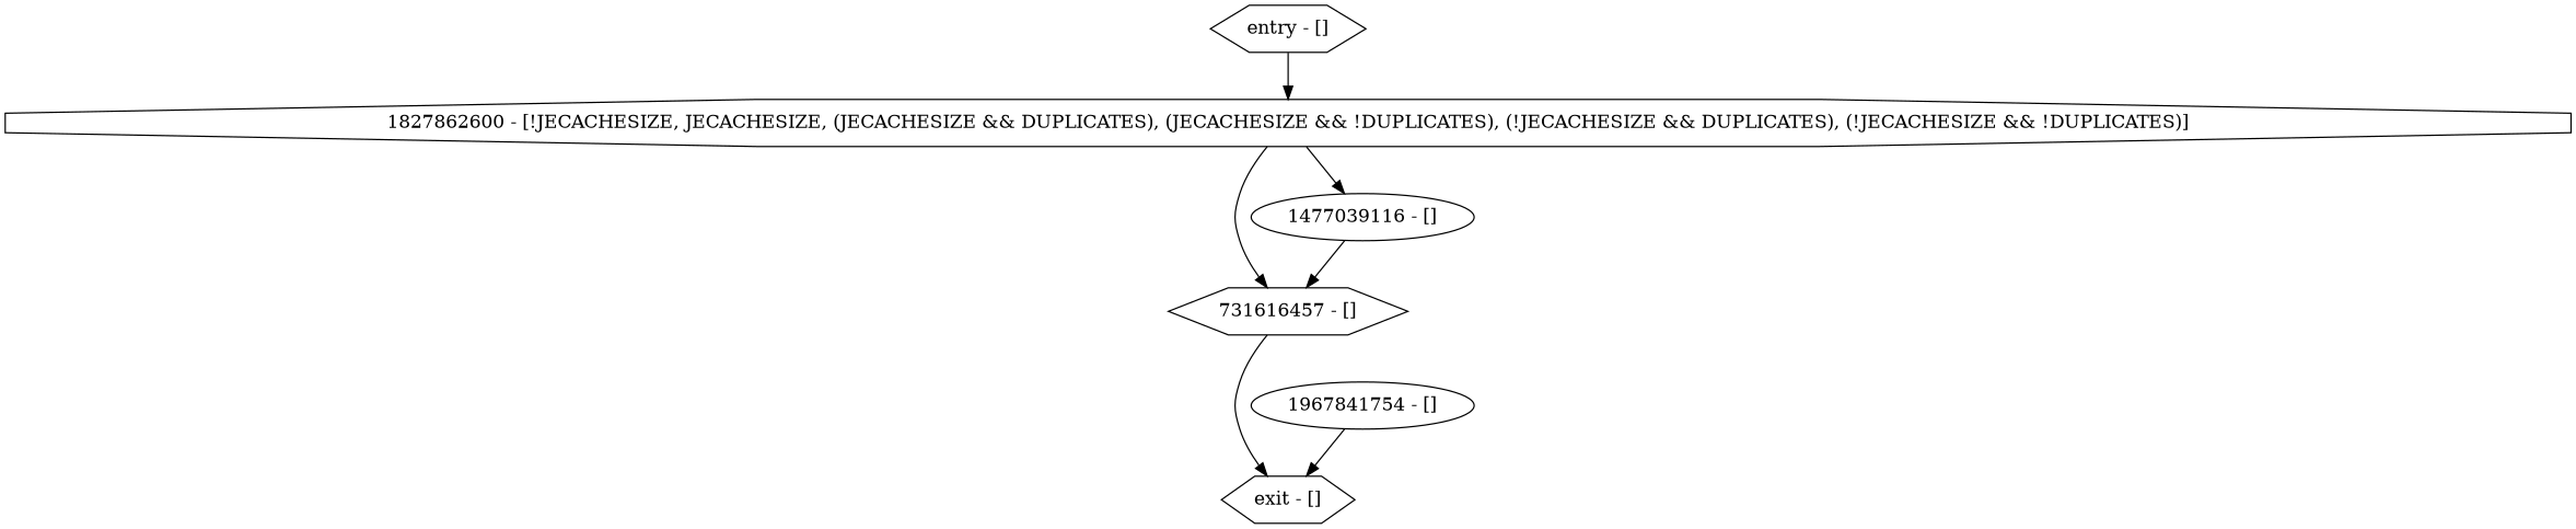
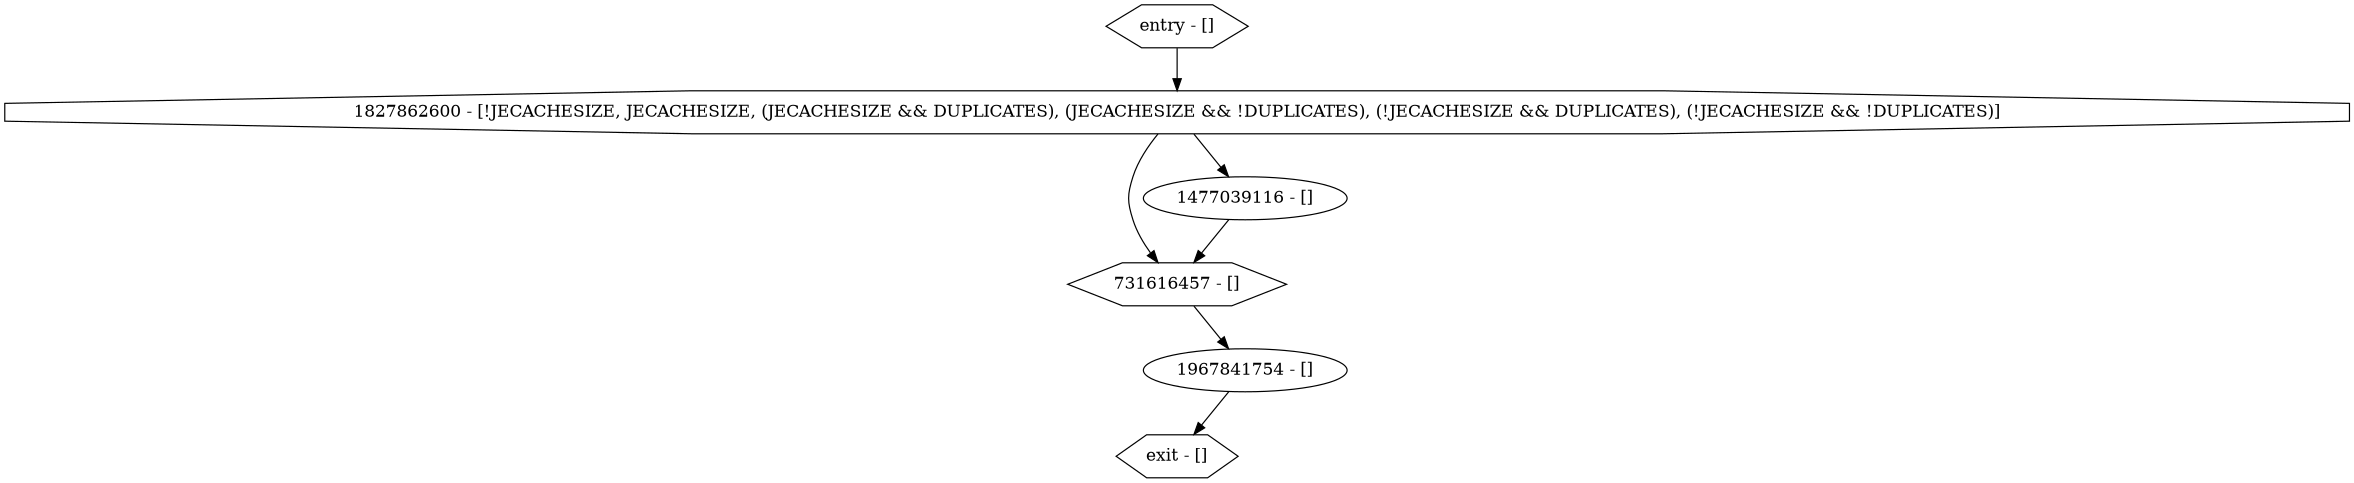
  digraph {
    node [shape=hexagon]
    n1 [label="entry - []"]
    n2 [label="1827862600 - [!JECACHESIZE, JECACHESIZE, (JECACHESIZE && DUPLICATES), (JECACHESIZE && !DUPLICATES), (!JECACHESIZE && DUPLICATES), (!JECACHESIZE && !DUPLICATES)]" shape=octagon]
    n3 [label="731616457 - []"]
    n4 [label="1477039116 - []" shape=ellipse]
    n5 [label="exit - []"]
    n6 [label="1967841754 - []" shape=ellipse]
    n1 -> n2
    n2 -> n3
    n2 -> n4
-   n3 -> n5
+   n3 -> n6
    n4 -> n3
    n6 -> n5
  }
